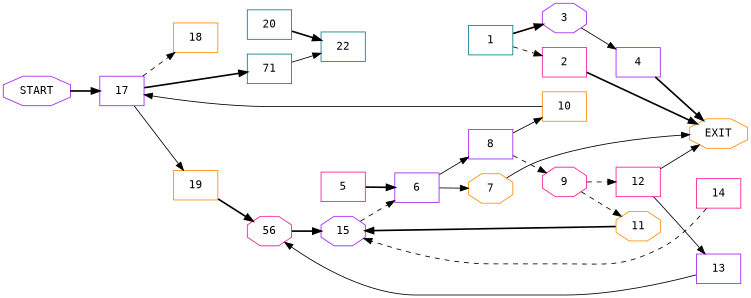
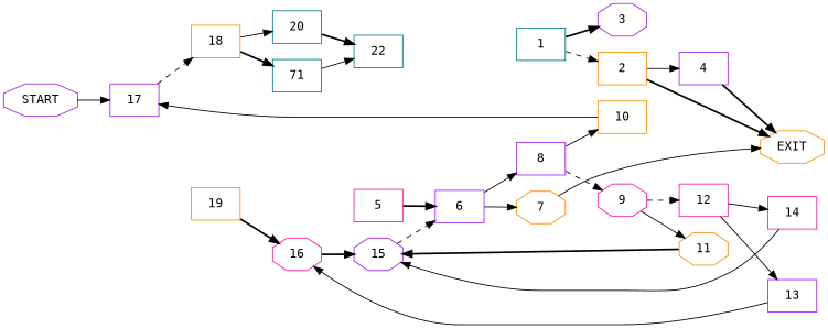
  digraph {
    fontname="DejaVu Sans Mono"
    rankdir=LR
    node [color=purple fontname="DejaVu Sans Mono" shape=box]
    edge [fontname="DejaVu Sans Mono" style=solid]
    n1 [label=START shape=octagon]
    17
    1 [color=teal]
-   2 [color=deeppink]
+   2 [color=darkorange]
    3 [shape=octagon]
    18 [color=darkorange]
    19 [color=darkorange]
    n8 [color=darkorange label=EXIT shape=octagon]
    4
    5 [color=deeppink]
    6
    7 [color=darkorange shape=octagon]
    8
    9 [color=deeppink shape=octagon]
    10 [color=darkorange]
    11 [color=darkorange shape=octagon]
    12 [color=deeppink]
    15 [shape=octagon]
    13
    14 [color=deeppink]
-   16 [color=deeppink shape=octagon label=56]
+   16 [color=deeppink shape=octagon]
    20 [color=teal]
    n23 [color=teal label=71]
    22 [color=teal]
-   n1 -> 17 [style=bold]
+   n1 -> 17
    17 -> 18 [style=dashed]
-   17 -> 19
    1 -> 2 [style=dashed]
    1 -> 3 [style=bold]
    2 -> n8 [style=bold]
-   3 -> 4
-   17 -> n23 [style=bold]
+   2 -> 4
+   18 -> 20
+   18 -> n23 [style=bold]
    19 -> 16 [style=bold]
    4 -> n8 [style=bold]
    5 -> 6 [style=bold]
    6 -> 7
    6 -> 8
    7 -> n8
    8 -> 9 [style=dashed]
    8 -> 10
-   9 -> 11 [style=dashed]
+   9 -> 11
    9 -> 12 [style=dashed]
    10 -> 17
    11 -> 15 [style=bold]
    12 -> 13
-   12 -> n8
+   12 -> 14
    15 -> 6 [style=dashed]
    13 -> 16
-   14 -> 15 [style=dashed]
+   14 -> 15
    16 -> 15 [style=bold]
    20 -> 22 [style=bold]
    n23 -> 22
  }
